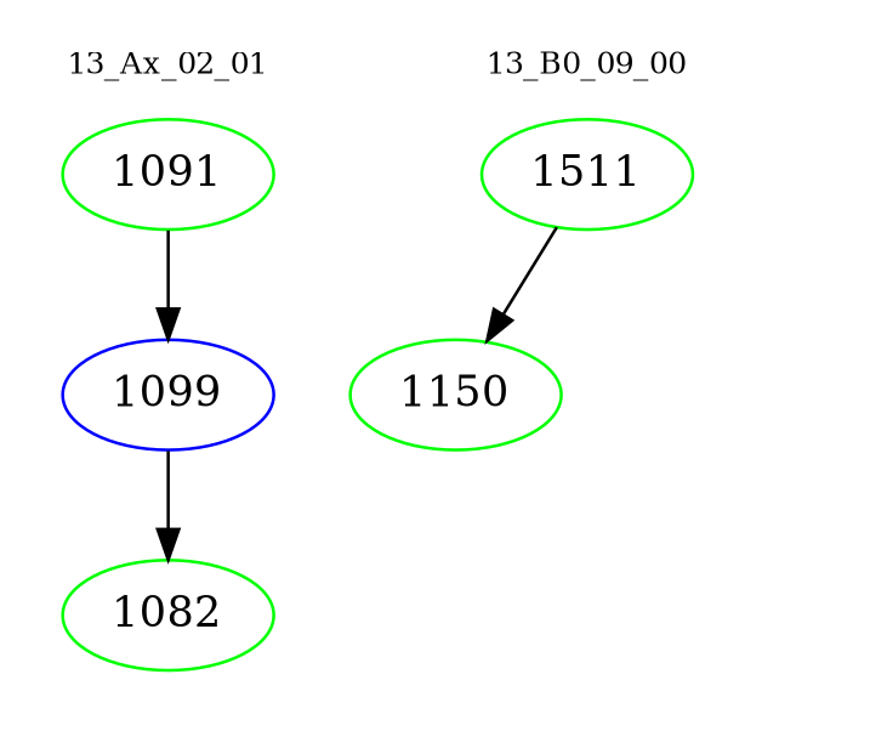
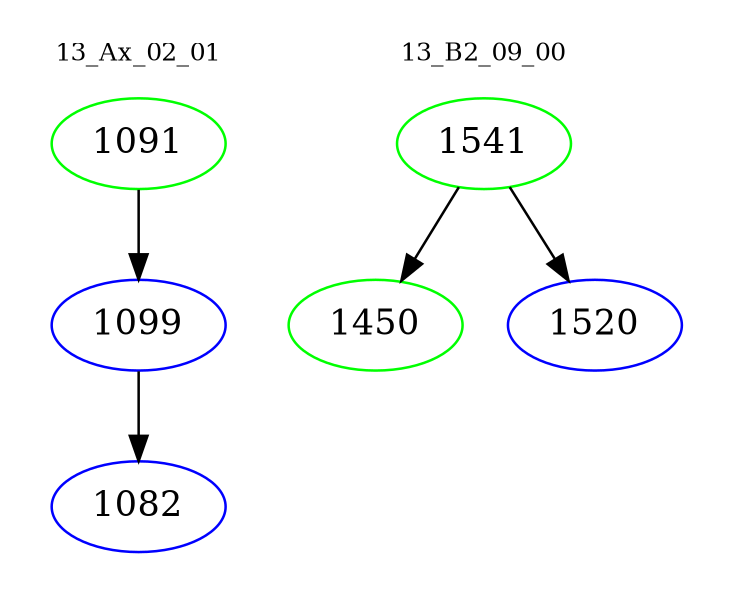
  digraph {
    node [color=green]
    edge [color=black]
    n1 [label=1091]
-   n2 [label=1082]
+   n2 [color=blue label=1082]
    n3 [color=blue label=1099]
-   n4 [label=1511]
-   n5 [label=1150]
+   n4 [label=1541]
+   n5 [label=1450]
+   n6 [color=blue label=1520]
    subgraph cluster_1 {
      color=white
      fontsize=10
      label="13_Ax_02_01"
      n1
      n2
      n3
    }
    subgraph cluster_2 {
      color=white
      fontsize=10
-     label="13_B0_09_00"
+     label="13_B2_09_00"
      n4
      n5
+     n6
    }
    n1 -> n3
    n3 -> n2
    n4 -> n5
+   n4 -> n6
  }
